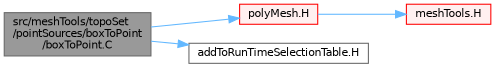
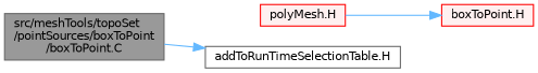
  digraph {
    rankdir=LR
    node [color=red fillcolor="#FFF0F0" fontname=Helvetica fontsize=10 shape=box style=filled]
    edge [color=steelblue1 fontname=Helvetica fontsize=10 labelfontname=Helvetica labelfontsize=10 style=solid]
    n1 [color=gray40 fillcolor=grey60 fontcolor=black height=0.2 label="src/meshTools/topoSet\l/pointSources/boxToPoint\l/boxToPoint.C" width=0.4]
    n2 [height=0.2 label="polyMesh.H" width=0.4]
    n3 [color=grey40 fillcolor=white height=0.2 label="addToRunTimeSelectionTable.H" width=0.4]
-   n4 [height=0.2 label="meshTools.H" width=0.4]
-   n1 -> n2
+   n4 [height=0.2 label="boxToPoint.H" width=0.4]
    n1 -> n3
    n2 -> n4
  }
